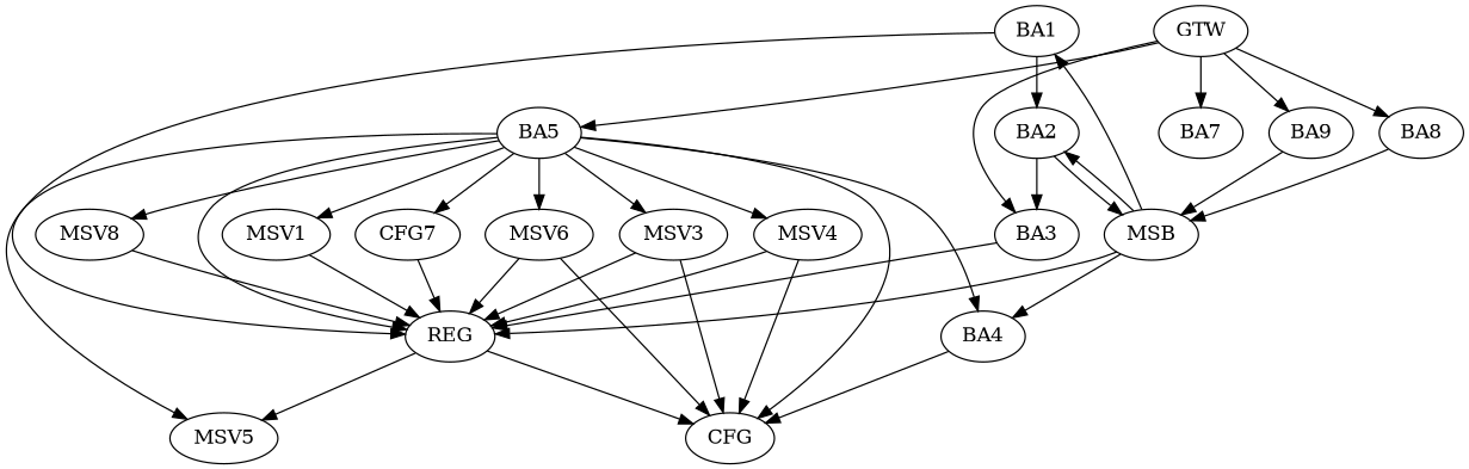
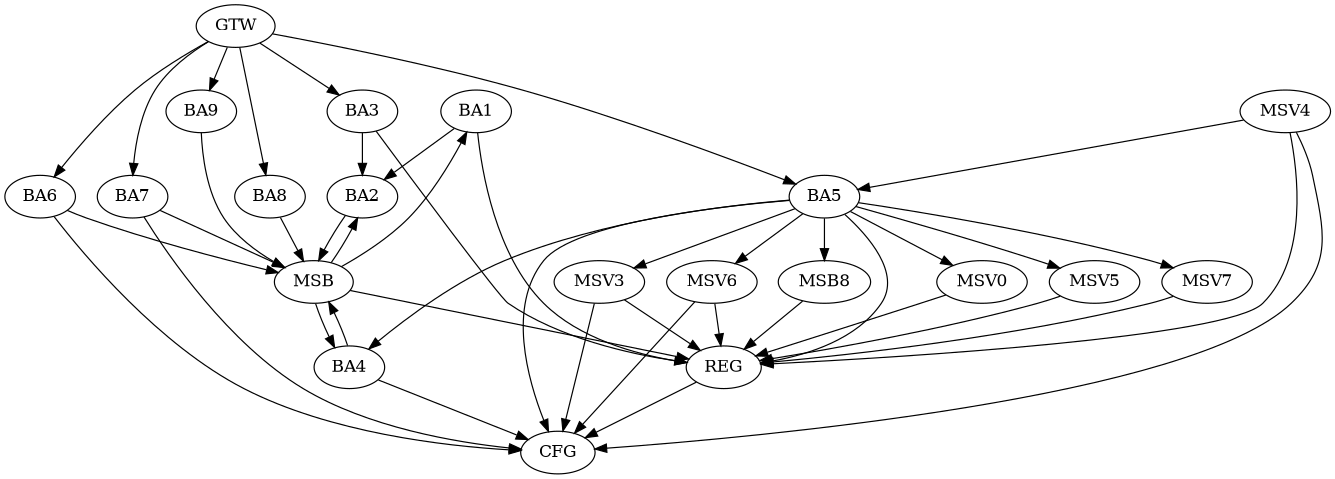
  strict digraph {
    n1 [label=BA1]
    n2 [label=BA2]
    n3 [label=REG]
    n4 [label=MSB]
    n5 [label=CFG]
    n6 [label=BA4]
    n7 [label=BA3]
    n8 [label=BA5]
-   n9 [label=MSV1]
+   n9 [label=MSV0]
    n10 [label=MSV3]
    n11 [label=MSV4]
    n12 [label=MSV5]
    n13 [label=MSV6]
-   n14 [label=CFG7]
-   n15 [label=MSV8]
+   n14 [label=MSV7]
+   n15 [label=MSB8]
+   n16 [label=BA6]
    n17 [label=BA7]
    n18 [label=BA8]
    n19 [label=BA9]
    n20 [label=GTW]
    n1 -> n2
    n1 -> n3
    n2 -> n4
    n3 -> n5
    n4 -> n1
    n4 -> n2
    n4 -> n3
    n4 -> n6
+   n6 -> n4
    n6 -> n5
-   n2 -> n7
+   n7 -> n2
    n7 -> n3
    n8 -> n3
    n8 -> n5
    n8 -> n6
    n8 -> n9
    n8 -> n10
-   n8 -> n11
+   n11 -> n8
    n8 -> n12
    n8 -> n13
    n8 -> n14
    n8 -> n15
    n9 -> n3
    n10 -> n3
    n10 -> n5
    n11 -> n3
    n11 -> n5
-   n3 -> n12
+   n12 -> n3
    n13 -> n3
    n13 -> n5
    n14 -> n3
    n15 -> n3
+   n16 -> n4
+   n16 -> n5
+   n17 -> n4
+   n17 -> n5
    n18 -> n4
    n19 -> n4
    n20 -> n7
    n20 -> n8
+   n20 -> n16
    n20 -> n17
    n20 -> n18
    n20 -> n19
  }
